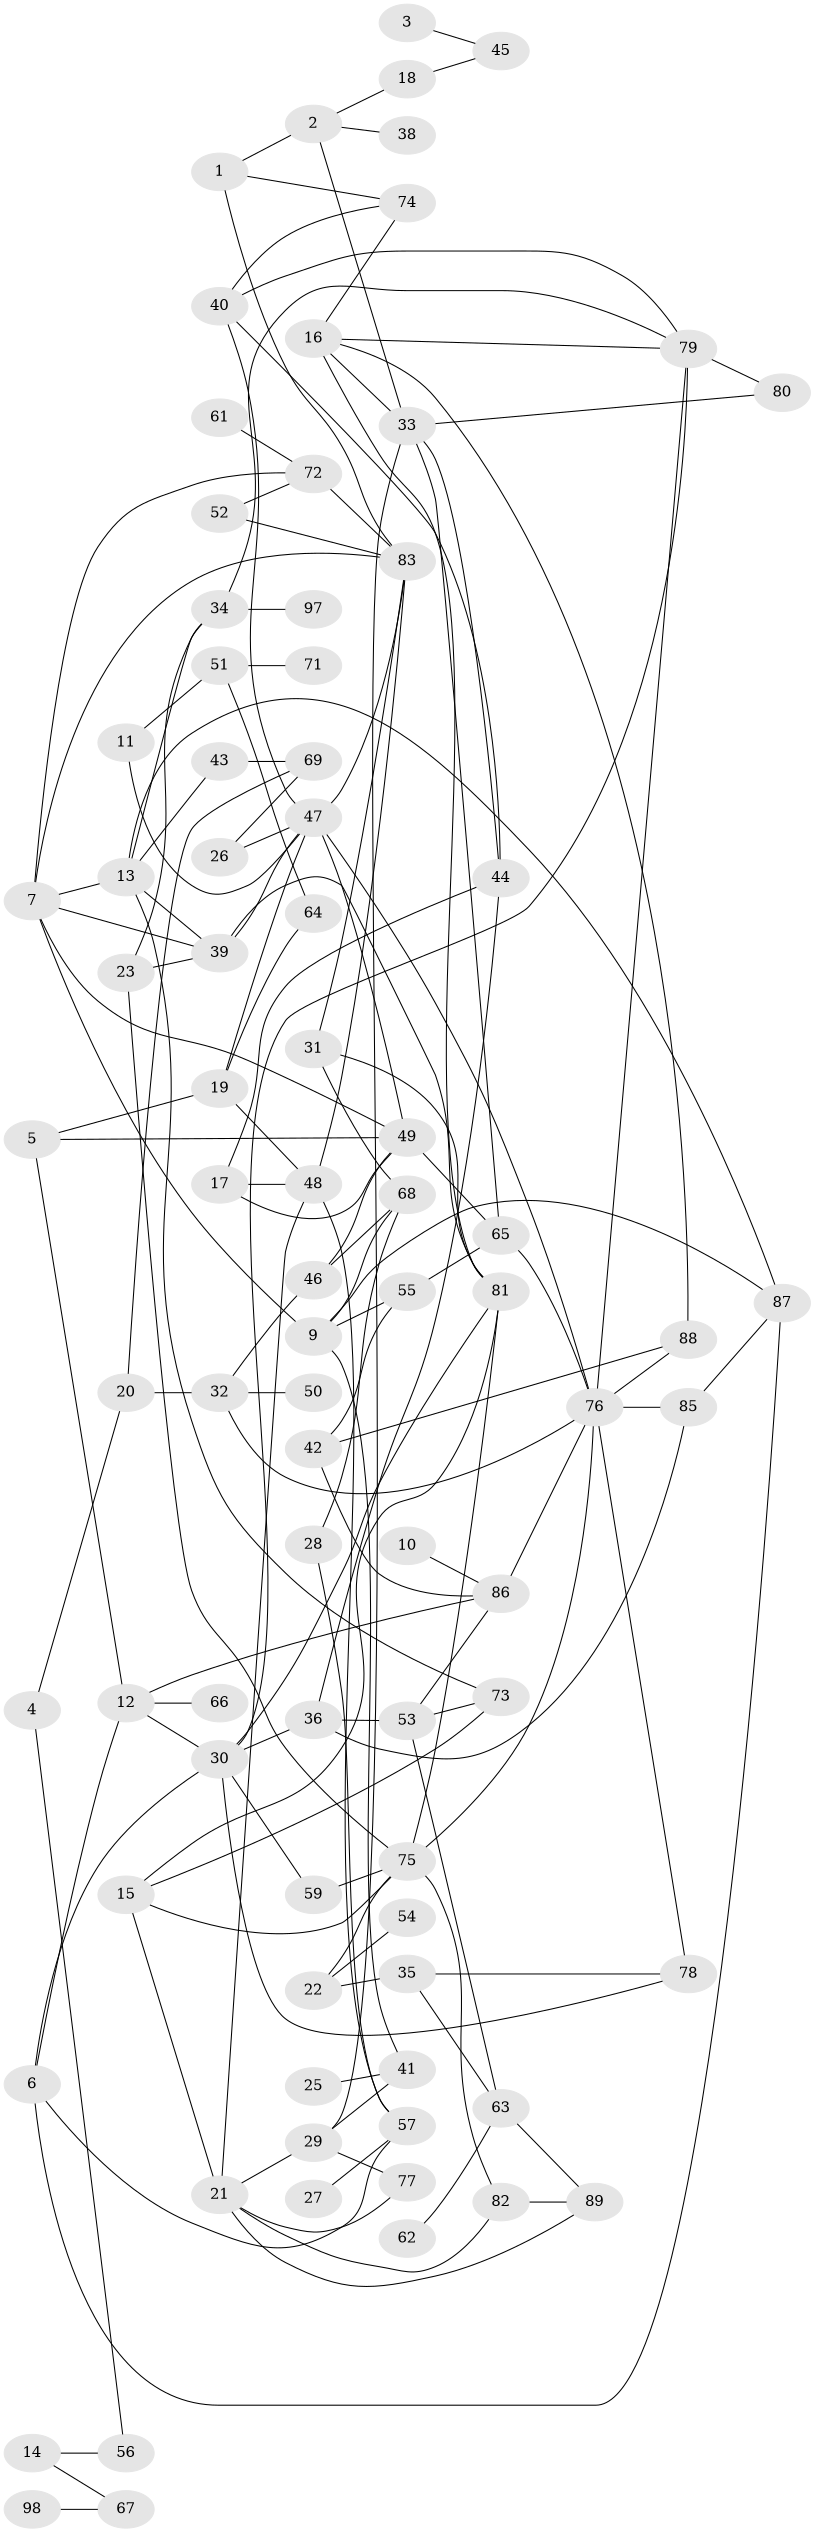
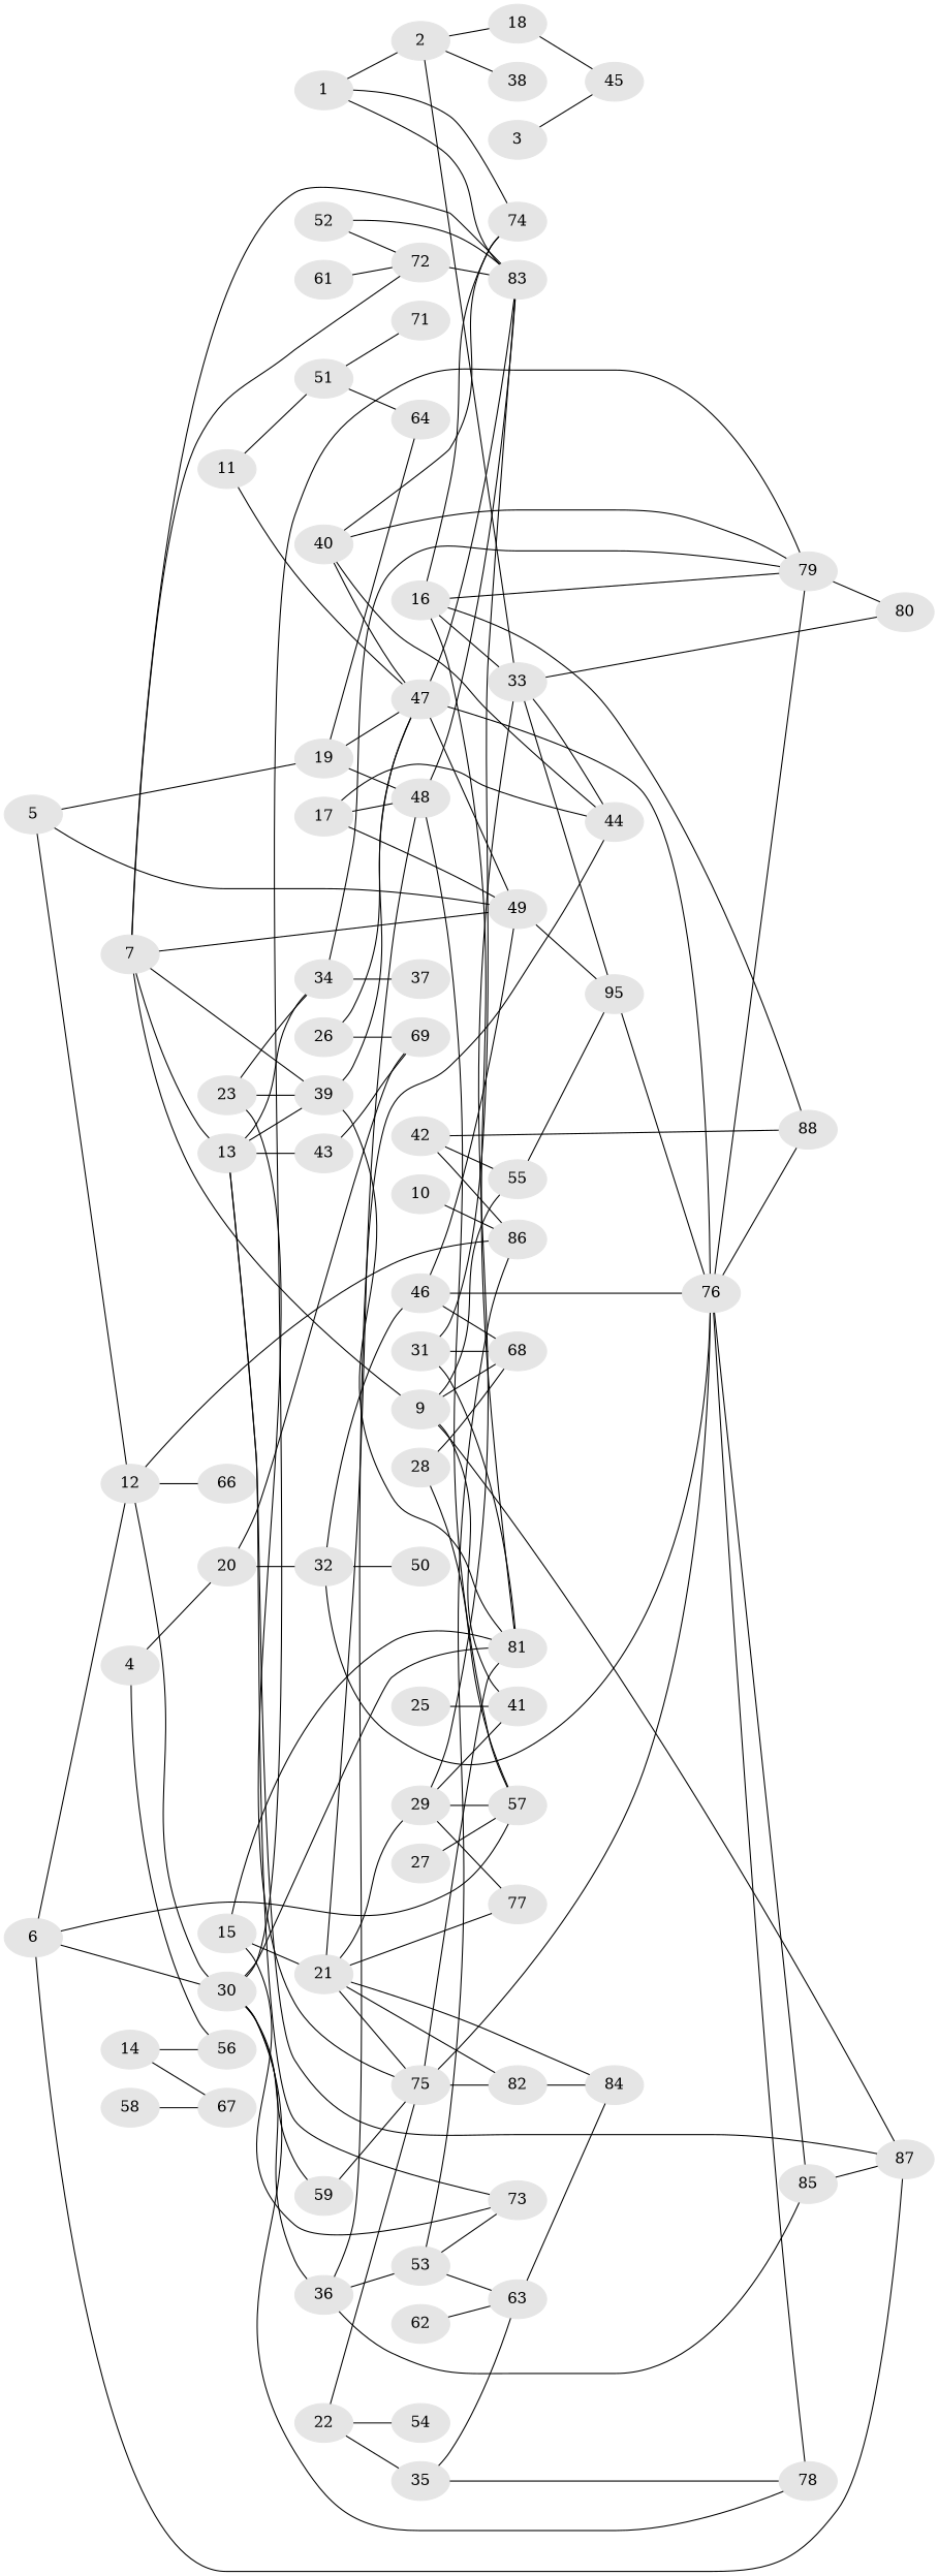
  graph {
    rankdir=LR
    node [color=gray90 style=filled]
    edge [weight=1.0]
    1
    2
    74
    83
    18
    33
    38
    45
    44
-   65
+   65 [label=95]
    80
    3
    4
    20
    56
    32
    n17 [label=69]
    5
    12
    19
    49
    30
    86
    66
    47
    48
    64
    6
    57
    87
    81
    79
    36
    59
    78
    7
    9
    13
    39
    72
    41
    55
    68
    34
    43
    73
    10
    11
    51
    76
    71
-   37 [label=97]
+   37
    14
    67
    15
    21
    29
    75
    77
    82
-   84 [label=89]
+   84
    16
    88
    17
    46
    50
    22
    35
    54
    63
    23
    25
    26
    27
    28
    53
    85
    31
    40
    42
    52
-   58 [label=98]
+   58
    61
    62
    1 -- 2
    1 -- 74
    1 -- 83
    2 -- 18
    2 -- 33
    2 -- 38
    18 -- 45
    33 -- 44
    33 -- 65
    33 -- 80
    65 -- 76
    3 -- 45
    4 -- 20
    4 -- 56
    20 -- 32
    20 -- n17
    32 -- 76
    32 -- 46
    32 -- 50
    5 -- 12
    5 -- 19 [weight=2.0]
    5 -- 49
    12 -- 30
    12 -- 86
    12 -- 66
    19 -- 47
    19 -- 48
    19 -- 64
    49 -- 65
    30 -- 81
    30 -- 79
    30 -- 36
    30 -- 59
    30 -- 78
    47 -- 83
    47 -- 49
    47 -- 76
    48 -- 83
    48 -- 57
    6 -- 12
    6 -- 30
    6 -- 57
    6 -- 87
    79 -- 80
    36 -- 44
    36 -- 53
    36 -- 85
    59 -- 75
    7 -- 83
    7 -- 49
    7 -- 9
    7 -- 13
    7 -- 39
    7 -- 72
    9 -- 87
    9 -- 41
    9 -- 55
    9 -- 68
    13 -- 87
    13 -- 39
    13 -- 34
    13 -- 43
    13 -- 73 [weight=2.0]
    39 -- 47
    39 -- 81
    72 -- 83
    55 -- 65
    34 -- 79
    34 -- 37
    43 -- n17 [weight=2.0]
    10 -- 86
    11 -- 47
    11 -- 51
    51 -- 64
    51 -- 71
    76 -- 79
    76 -- 78
    76 -- 88
    76 -- 85
    14 -- 56
    14 -- 67
    15 -- 81
    15 -- 73
    15 -- 21
    21 -- 48
    21 -- 29
-   15 -- 75
+   21 -- 75
    21 -- 77
    21 -- 82
    21 -- 84
    29 -- 33
+   29 -- 57
    29 -- 41
    29 -- 77
    75 -- 81
    75 -- 76
    75 -- 82
    82 -- 84
    16 -- 74
    16 -- 33
    16 -- 81
    16 -- 79
    16 -- 88
    17 -- 44
    17 -- 49
    17 -- 48
    46 -- 49
    46 -- 68 [weight=2.0]
-   86 -- 76
+   46 -- 76
    22 -- 75
    22 -- 35
    22 -- 54
    35 -- 78
    35 -- 63
    63 -- 84
    23 -- 39
    23 -- 34
    23 -- 75
    25 -- 41
    26 -- n17
    26 -- 47
    27 -- 57
    28 -- 57
    28 -- 68
    53 -- 86
    53 -- 73
    53 -- 63
    85 -- 87
    31 -- 83
    31 -- 81
    31 -- 68
    40 -- 74
    40 -- 44
    40 -- 47
    40 -- 79
    42 -- 86
    42 -- 55
    42 -- 88
    52 -- 83
    52 -- 72
    58 -- 67
    61 -- 72
    62 -- 63
  }
